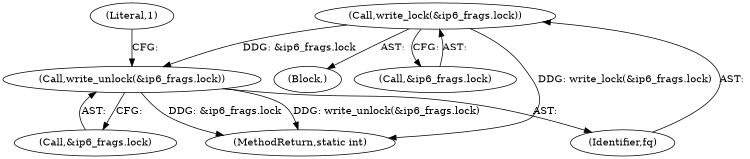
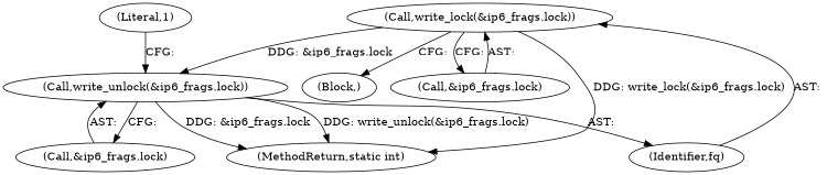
  digraph {
    n1 [label="(Call,write_lock(&ip6_frags.lock))"]
    n2 [label="(Call,write_unlock(&ip6_frags.lock))"]
    n3 [label="(Block,)"]
    n4 [label="(Call,&ip6_frags.lock)"]
    n5 [label="(MethodReturn,static int)"]
    n6 [label="(Call,&ip6_frags.lock)"]
    n7 [label="(Identifier,fq)"]
    n8 [label="(Literal,1)"]
    n1 -> n2 [label="DDG: &ip6_frags.lock"]
-   n1 -> n3 [label="AST: "]
+   n1 -> n3 [label="CFG: "]
    n1 -> n4 [label="CFG: "]
    n1 -> n5 [label="DDG: write_lock(&ip6_frags.lock)"]
    n2 -> n5 [label="DDG: write_unlock(&ip6_frags.lock)"]
    n2 -> n5 [label="DDG: &ip6_frags.lock"]
    n2 -> n6 [label="CFG: "]
    n2 -> n7 [label="AST: "]
    n4 -> n1 [label="AST: "]
    n6 -> n2 [label="AST: "]
    n7 -> n1 [label="AST: "]
    n8 -> n2 [label="CFG: "]
  }
